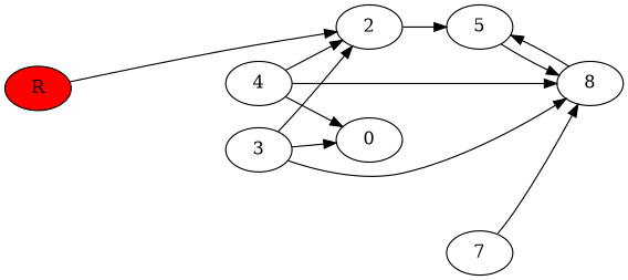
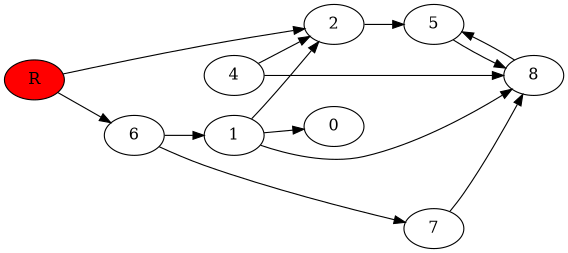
  digraph {
    rankdir=LR
    2
    5
    7
    8
-   3
+   3 [label=1]
    n6 [label=0]
    4
+   6
    R [fillcolor="#ff0000" style=filled]
    2 -> 5
    5 -> 8
    7 -> 8
    8 -> 5
    3 -> 2
    3 -> 8
    3 -> n6
    4 -> 2
    4 -> 8
-   4 -> n6
+   6 -> 7
+   6 -> 3
    R -> 2
+   R -> 6
  }
